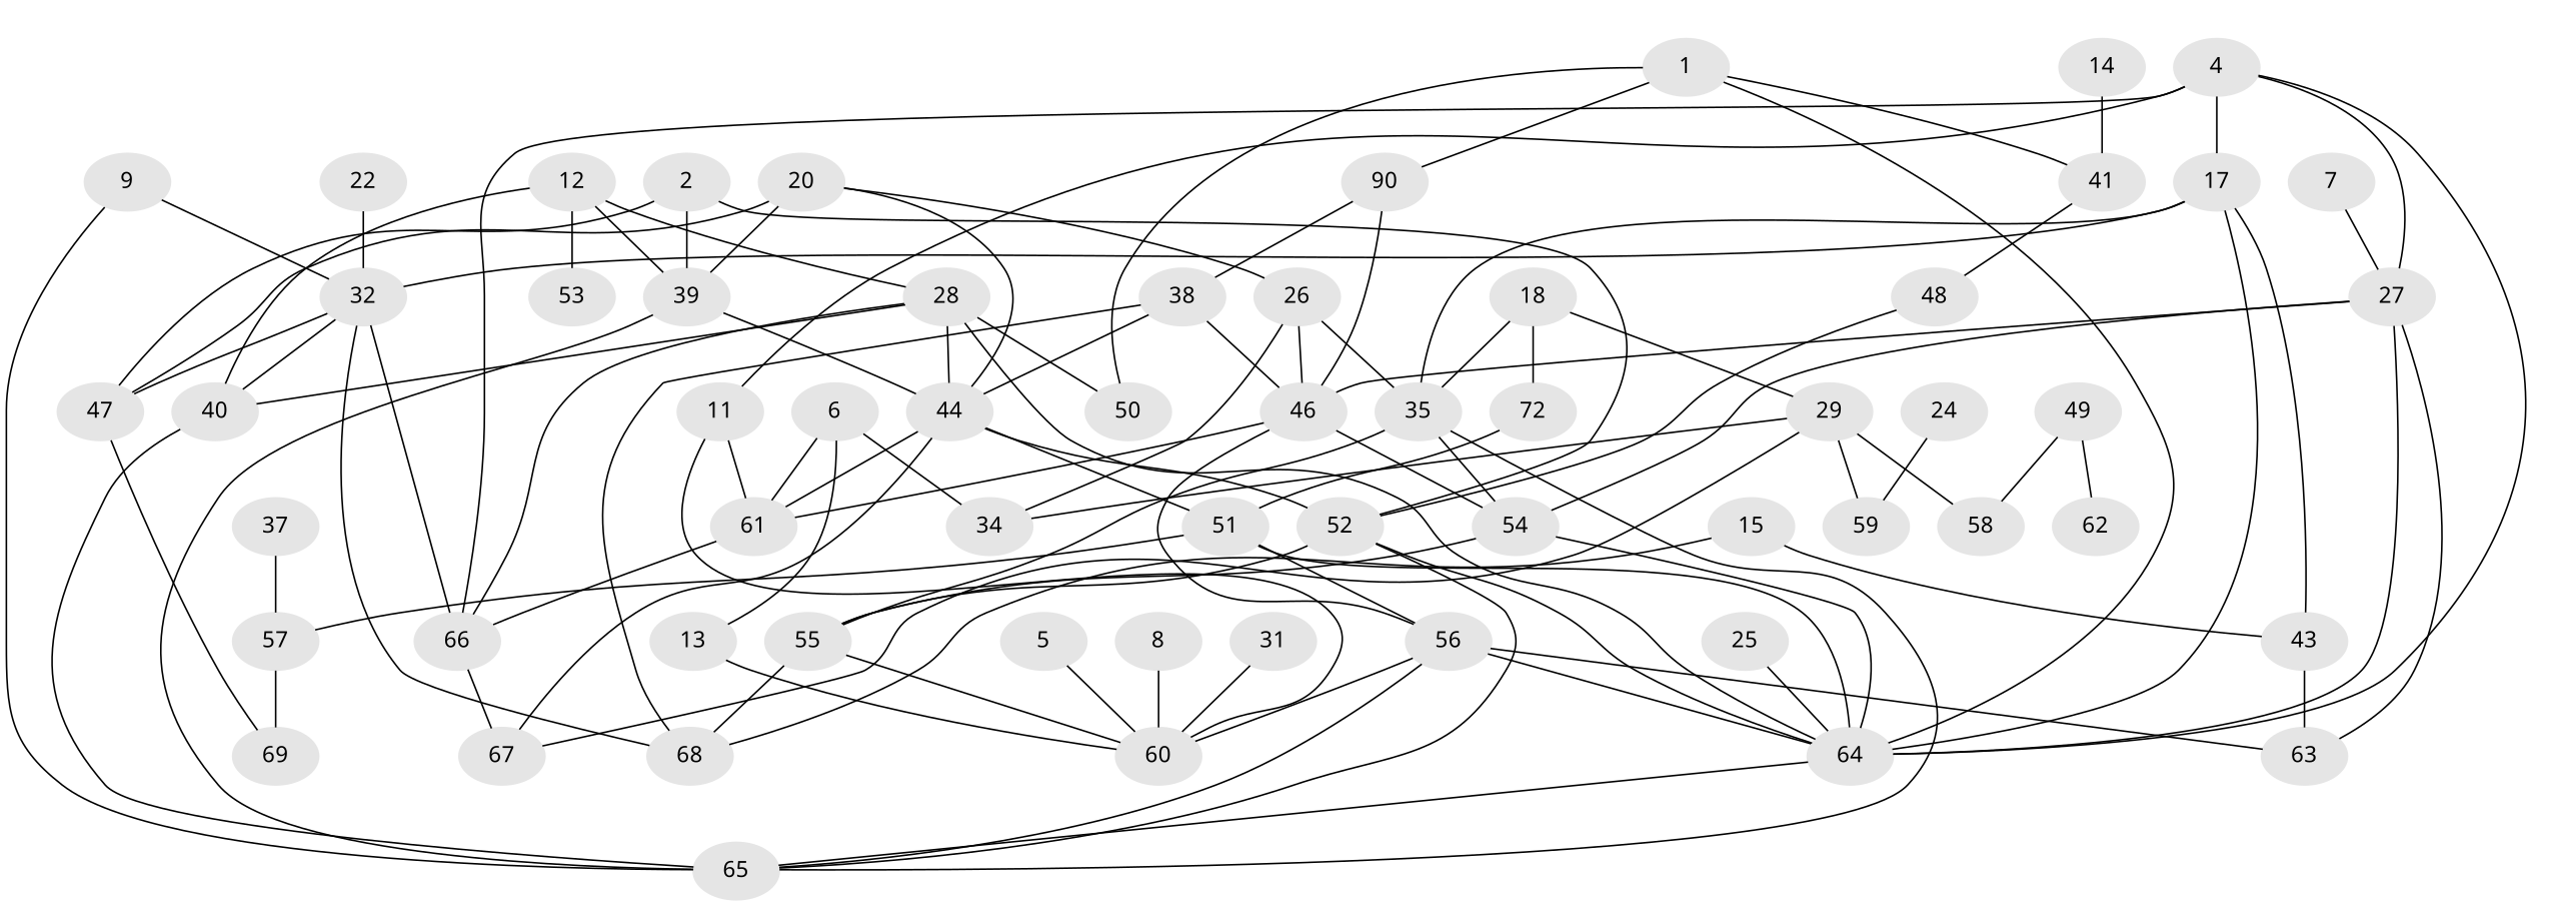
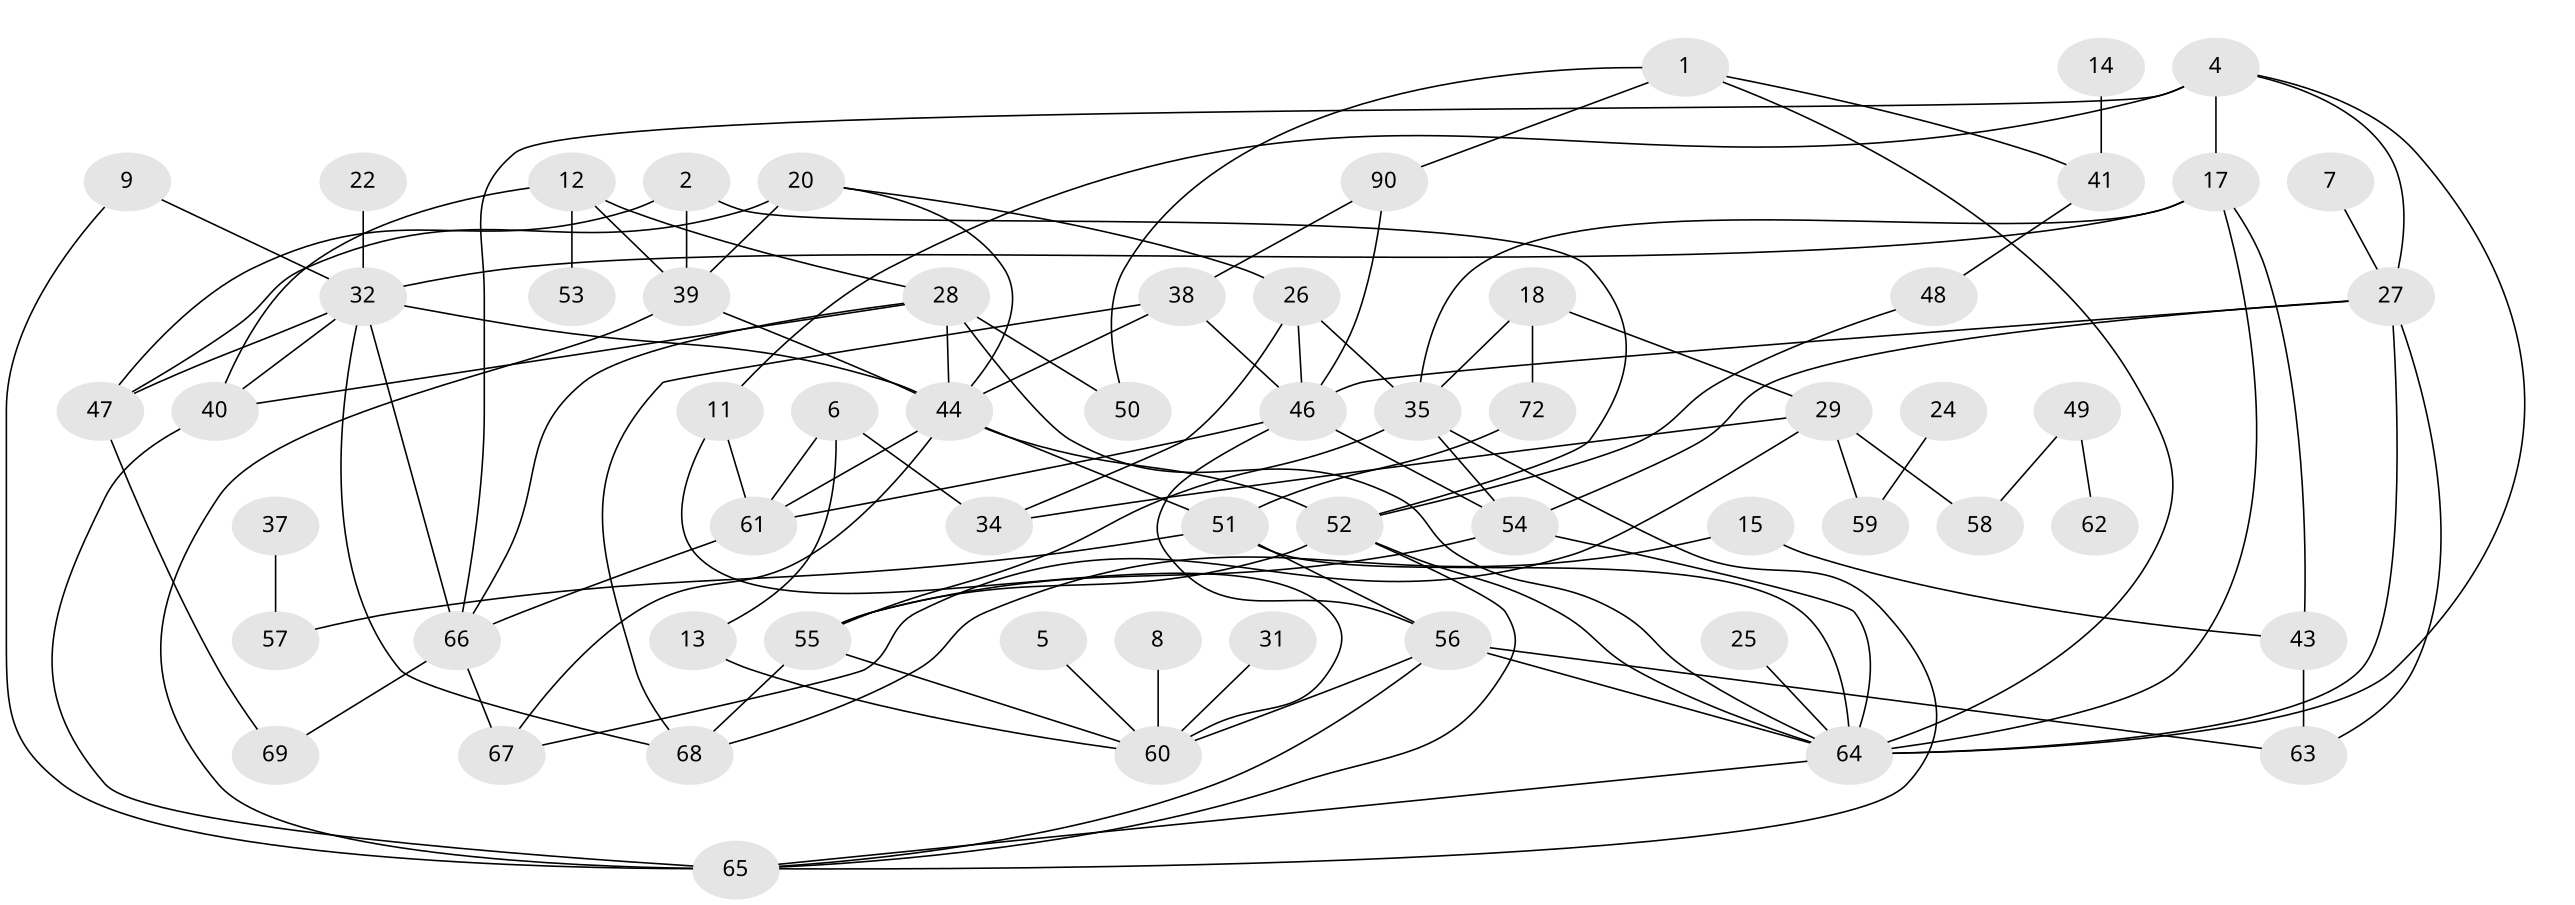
  graph {
    fontname="Noto Sans"
    node [color=gray90 fontname="Noto Sans" style=filled]
    edge [fontname="Noto Sans" weight=1.0]
    n1 [label=90]
    1
    41
    50
    64
    46
    38
    48
    65
    2
    39
    47
    52
    44
    69
    55
    4
    11
    17
    27
    66
    60
    61
    32
    43
    35
    54
    63
    67
    5
    6
    13
    34
    7
    8
    9
    40
    68
    12
    28
    53
    14
    15
    18
    29
    n46 [label=72]
    59
    58
    51
    20
    26
    22
    24
    25
    56
    31
    37
    57
    49
    62
    n1 -- 46
    n1 -- 38
    1 -- n1
    1 -- 41
    1 -- 50
    1 -- 64
    41 -- 48
    64 -- 65
    46 -- 61
    46 -- 54
    46 -- 56
    38 -- 46
    38 -- 44
    38 -- 68
    48 -- 52
    2 -- 39
    2 -- 47
    2 -- 52
    39 -- 65
    39 -- 44
    47 -- 69
    52 -- 64
    52 -- 65
    52 -- 55
    44 -- 52
    44 -- 61 [weight=2.0]
    44 -- 67
    44 -- 51
    55 -- 60
    55 -- 68
    4 -- 64
    4 -- 11
    4 -- 17
    4 -- 27
    4 -- 66
    11 -- 60
    11 -- 61
    17 -- 64
    17 -- 32
    17 -- 43
    17 -- 35
    27 -- 64 [weight=2.0]
    27 -- 46 [weight=2.0]
    27 -- 54
    27 -- 63
    66 -- 67 [weight=2.0]
    61 -- 66
    32 -- 47
+   32 -- 44
    32 -- 66
    32 -- 40
    32 -- 68
    43 -- 63
    35 -- 65
    35 -- 55 [weight=2.0]
    35 -- 54 [weight=2.0]
    54 -- 64
    54 -- 55
    5 -- 60
    6 -- 61
    6 -- 13
    6 -- 34
    13 -- 60
    7 -- 27
    8 -- 60
    9 -- 65
    9 -- 32
    40 -- 65 [weight=2.0]
    12 -- 39
    12 -- 40
    12 -- 28
    12 -- 53
    28 -- 50
    28 -- 64
    28 -- 44
    28 -- 66
    28 -- 40
    14 -- 41
    15 -- 43
    15 -- 68
    18 -- 35
    18 -- 29
    18 -- n46
    29 -- 67
    29 -- 34
    29 -- 59
    29 -- 58
    n46 -- 51
    51 -- 64
    51 -- 56
    51 -- 57
    20 -- 39
    20 -- 47
    20 -- 44
    20 -- 26
    26 -- 46
    26 -- 35
    26 -- 34
    22 -- 32
    24 -- 59
    25 -- 64
    56 -- 64
    56 -- 65
    56 -- 60
    56 -- 63
    31 -- 60
    37 -- 57
-   57 -- 69
+   66 -- 69
    49 -- 58
    49 -- 62
  }
